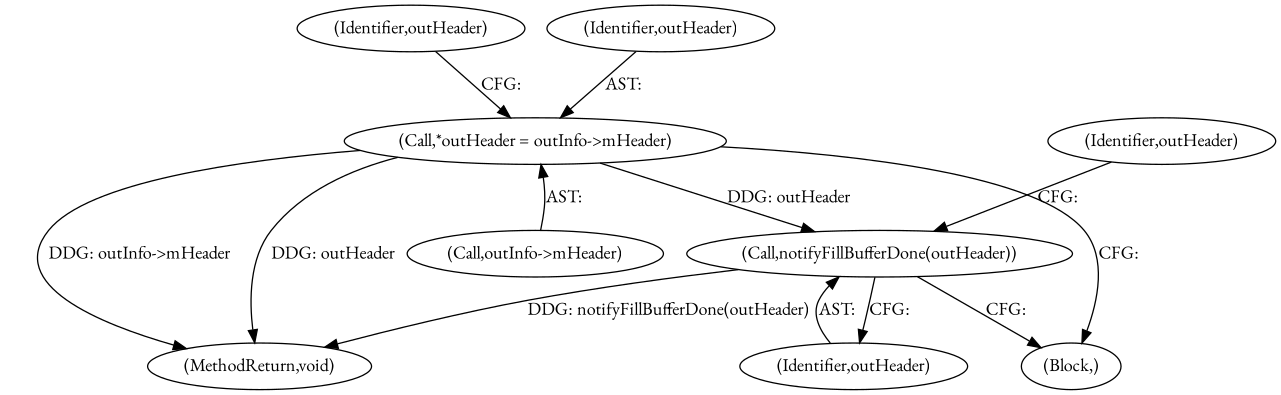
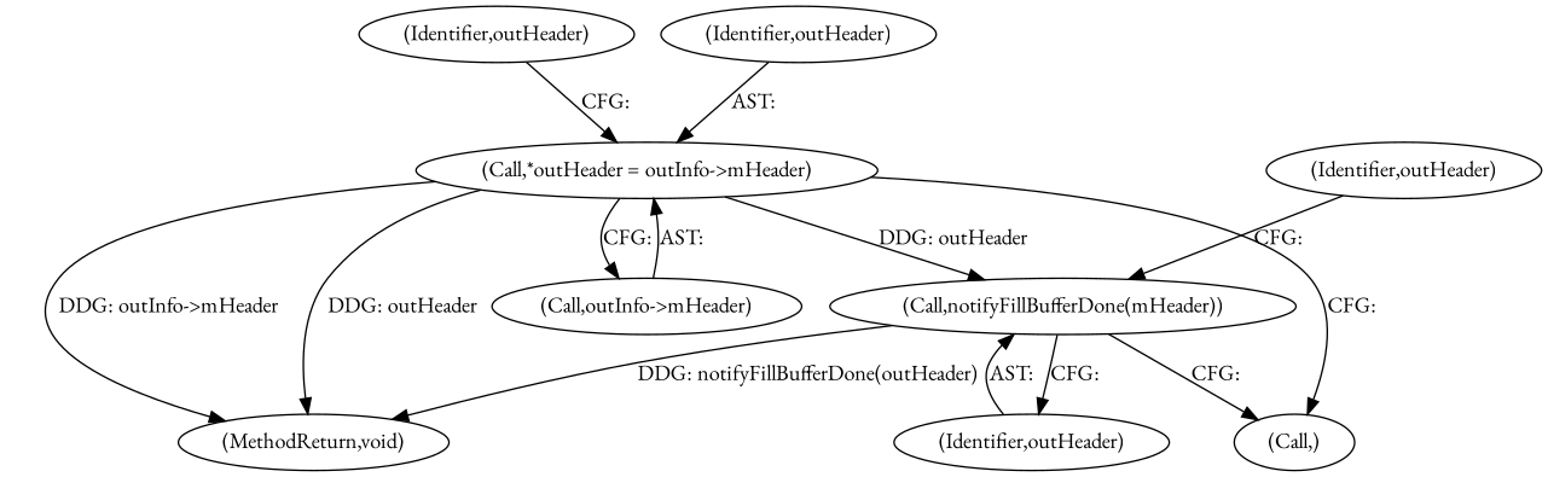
  digraph {
    fontname="EB Garamond"
    node [fontname="EB Garamond"]
    edge [fontname="EB Garamond"]
    n1 [label="(Call,*outHeader = outInfo->mHeader)"]
-   n2 [label="(Call,notifyFillBufferDone(outHeader))"]
-   n3 [label="(Block,)"]
+   n2 [label="(Call,notifyFillBufferDone(mHeader))"]
+   n3 [label="(Call,)"]
    n4 [label="(Call,outInfo->mHeader)"]
    n5 [label="(MethodReturn,void)"]
    n6 [label="(Identifier,outHeader)"]
    n7 [label="(Identifier,outHeader)"]
    n8 [label="(Identifier,outHeader)"]
    n9 [label="(Identifier,outHeader)"]
    n1 -> n2 [label="DDG: outHeader"]
    n1 -> n3 [label="CFG: "]
+   n1 -> n4 [label="CFG: "]
    n1 -> n5 [label="DDG: outInfo->mHeader"]
    n1 -> n5 [label="DDG: outHeader"]
    n2 -> n3 [label="CFG: "]
    n2 -> n5 [label="DDG: notifyFillBufferDone(outHeader)"]
    n2 -> n6 [label="CFG: "]
    n4 -> n1 [label="AST: "]
    n6 -> n2 [label="AST: "]
    n7 -> n2 [label="CFG: "]
    n8 -> n1 [label="CFG: "]
    n9 -> n1 [label="AST: "]
  }
